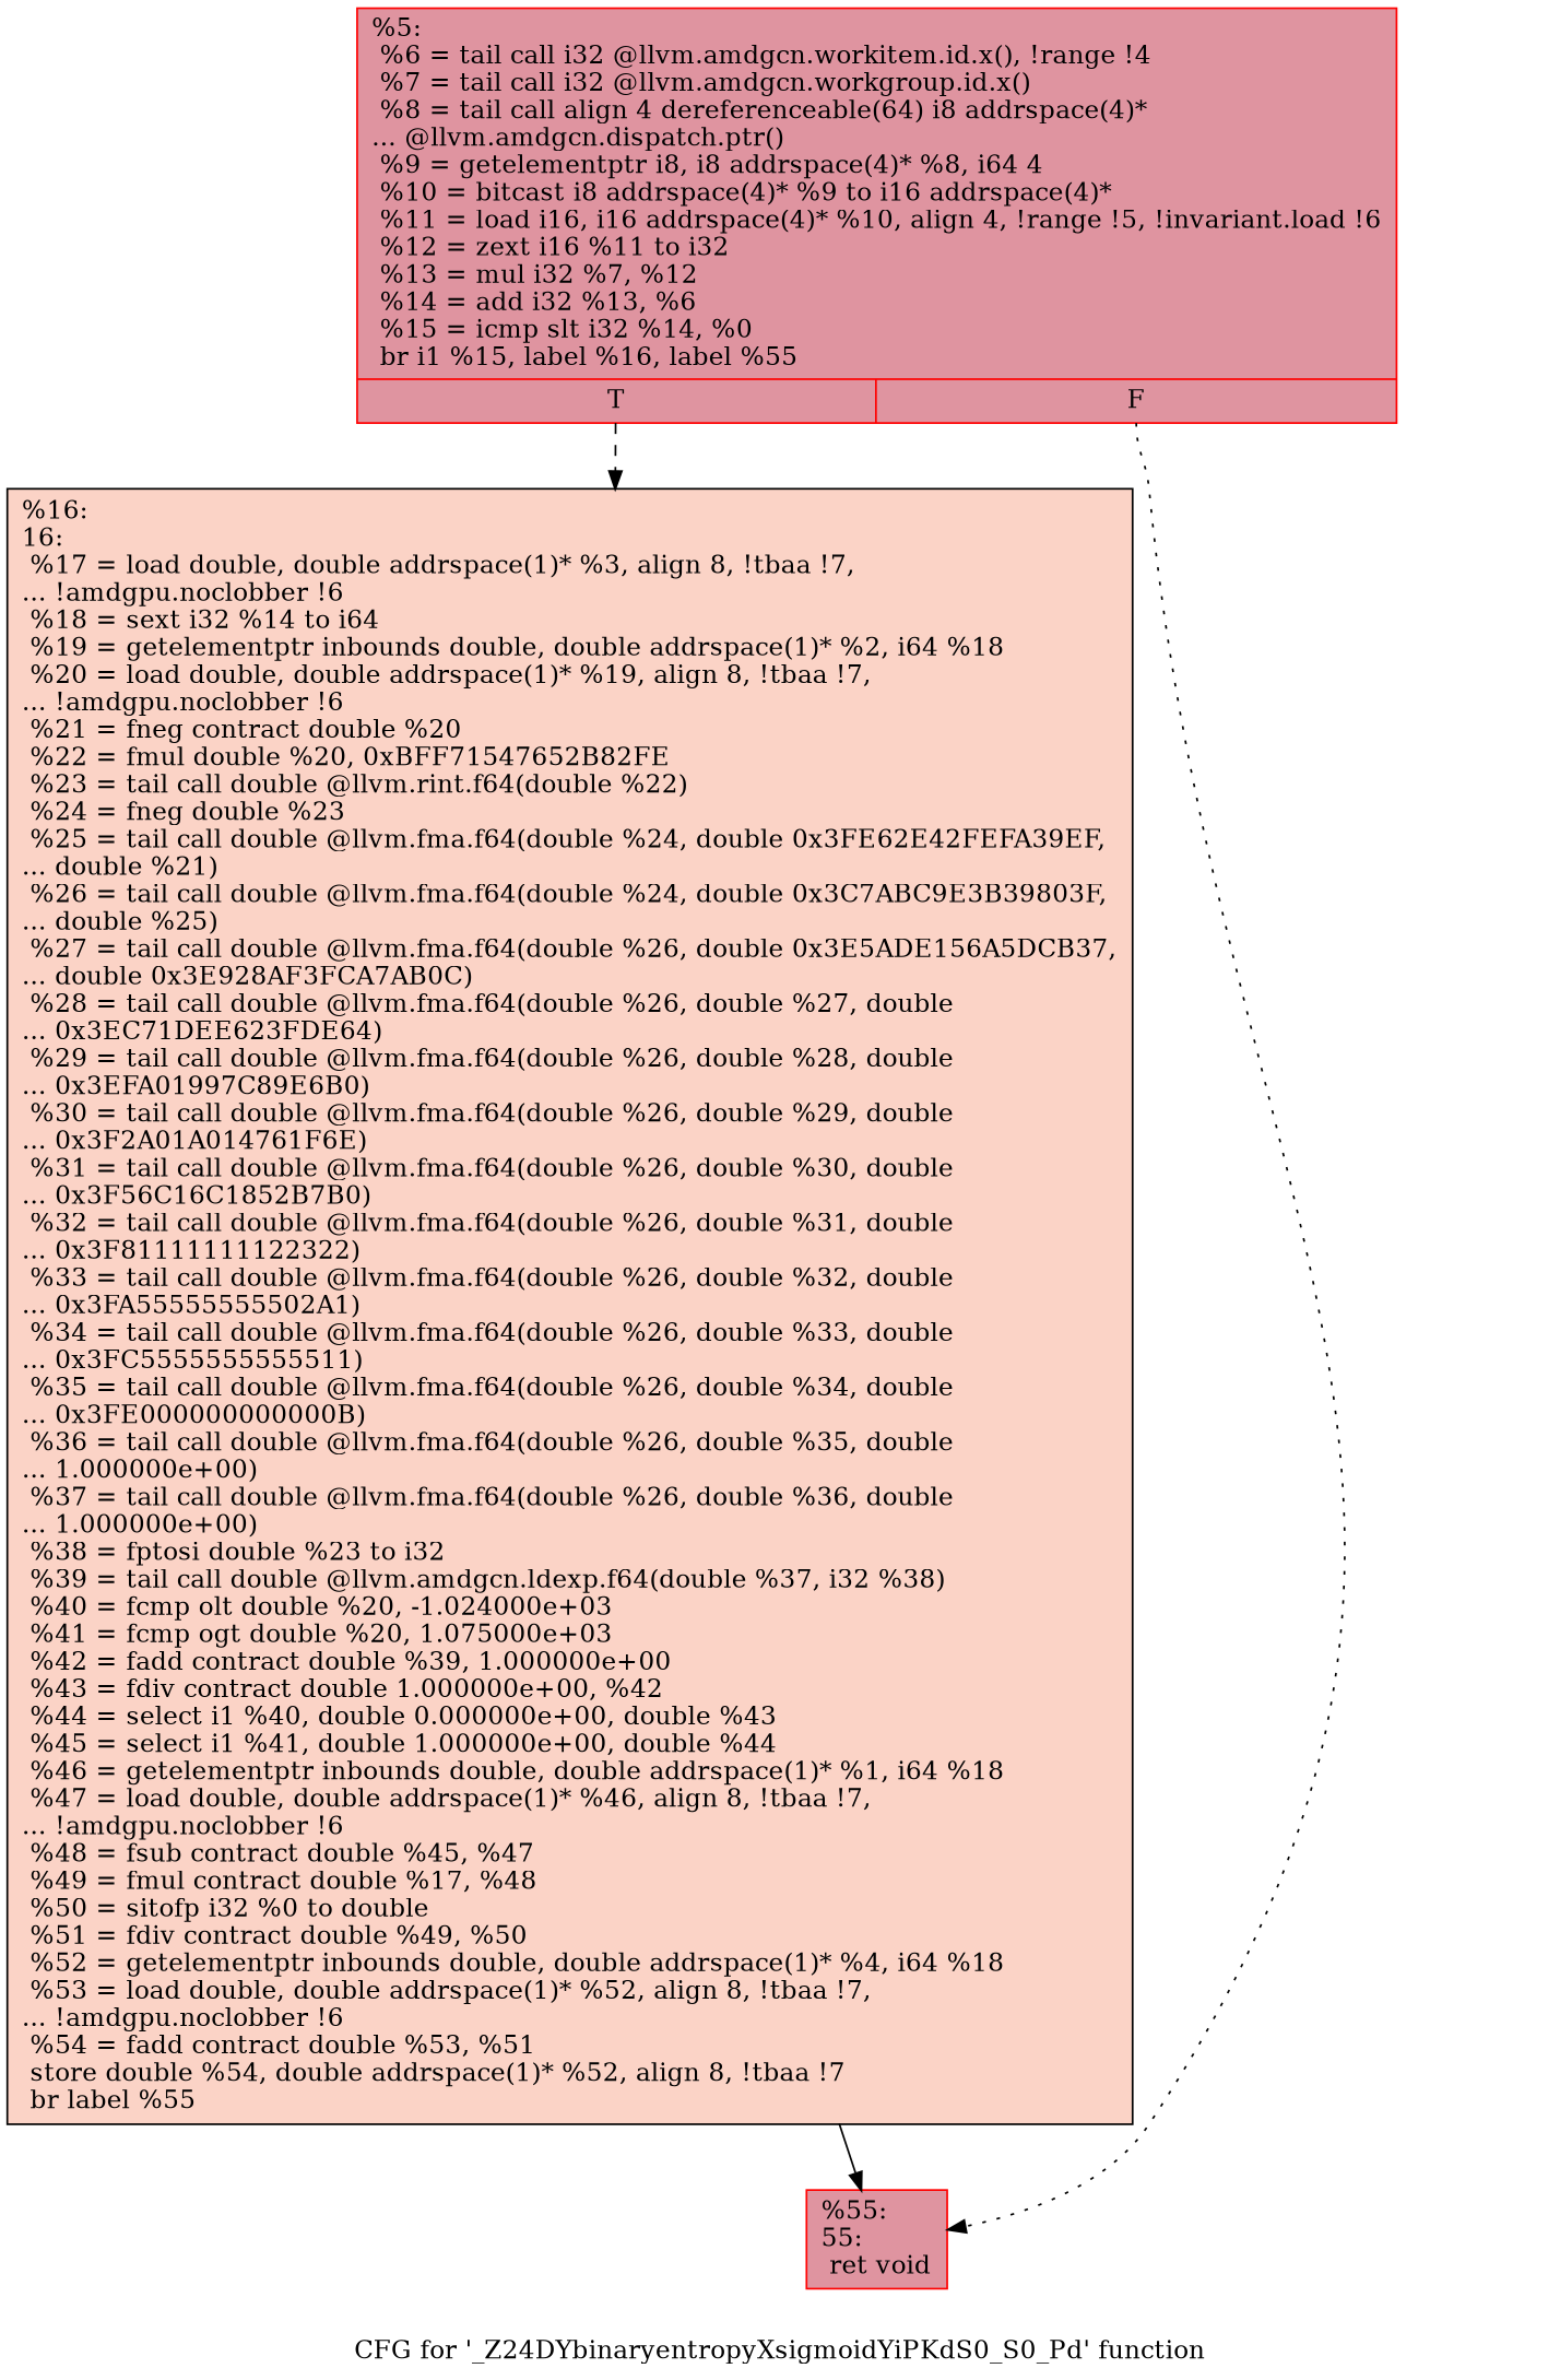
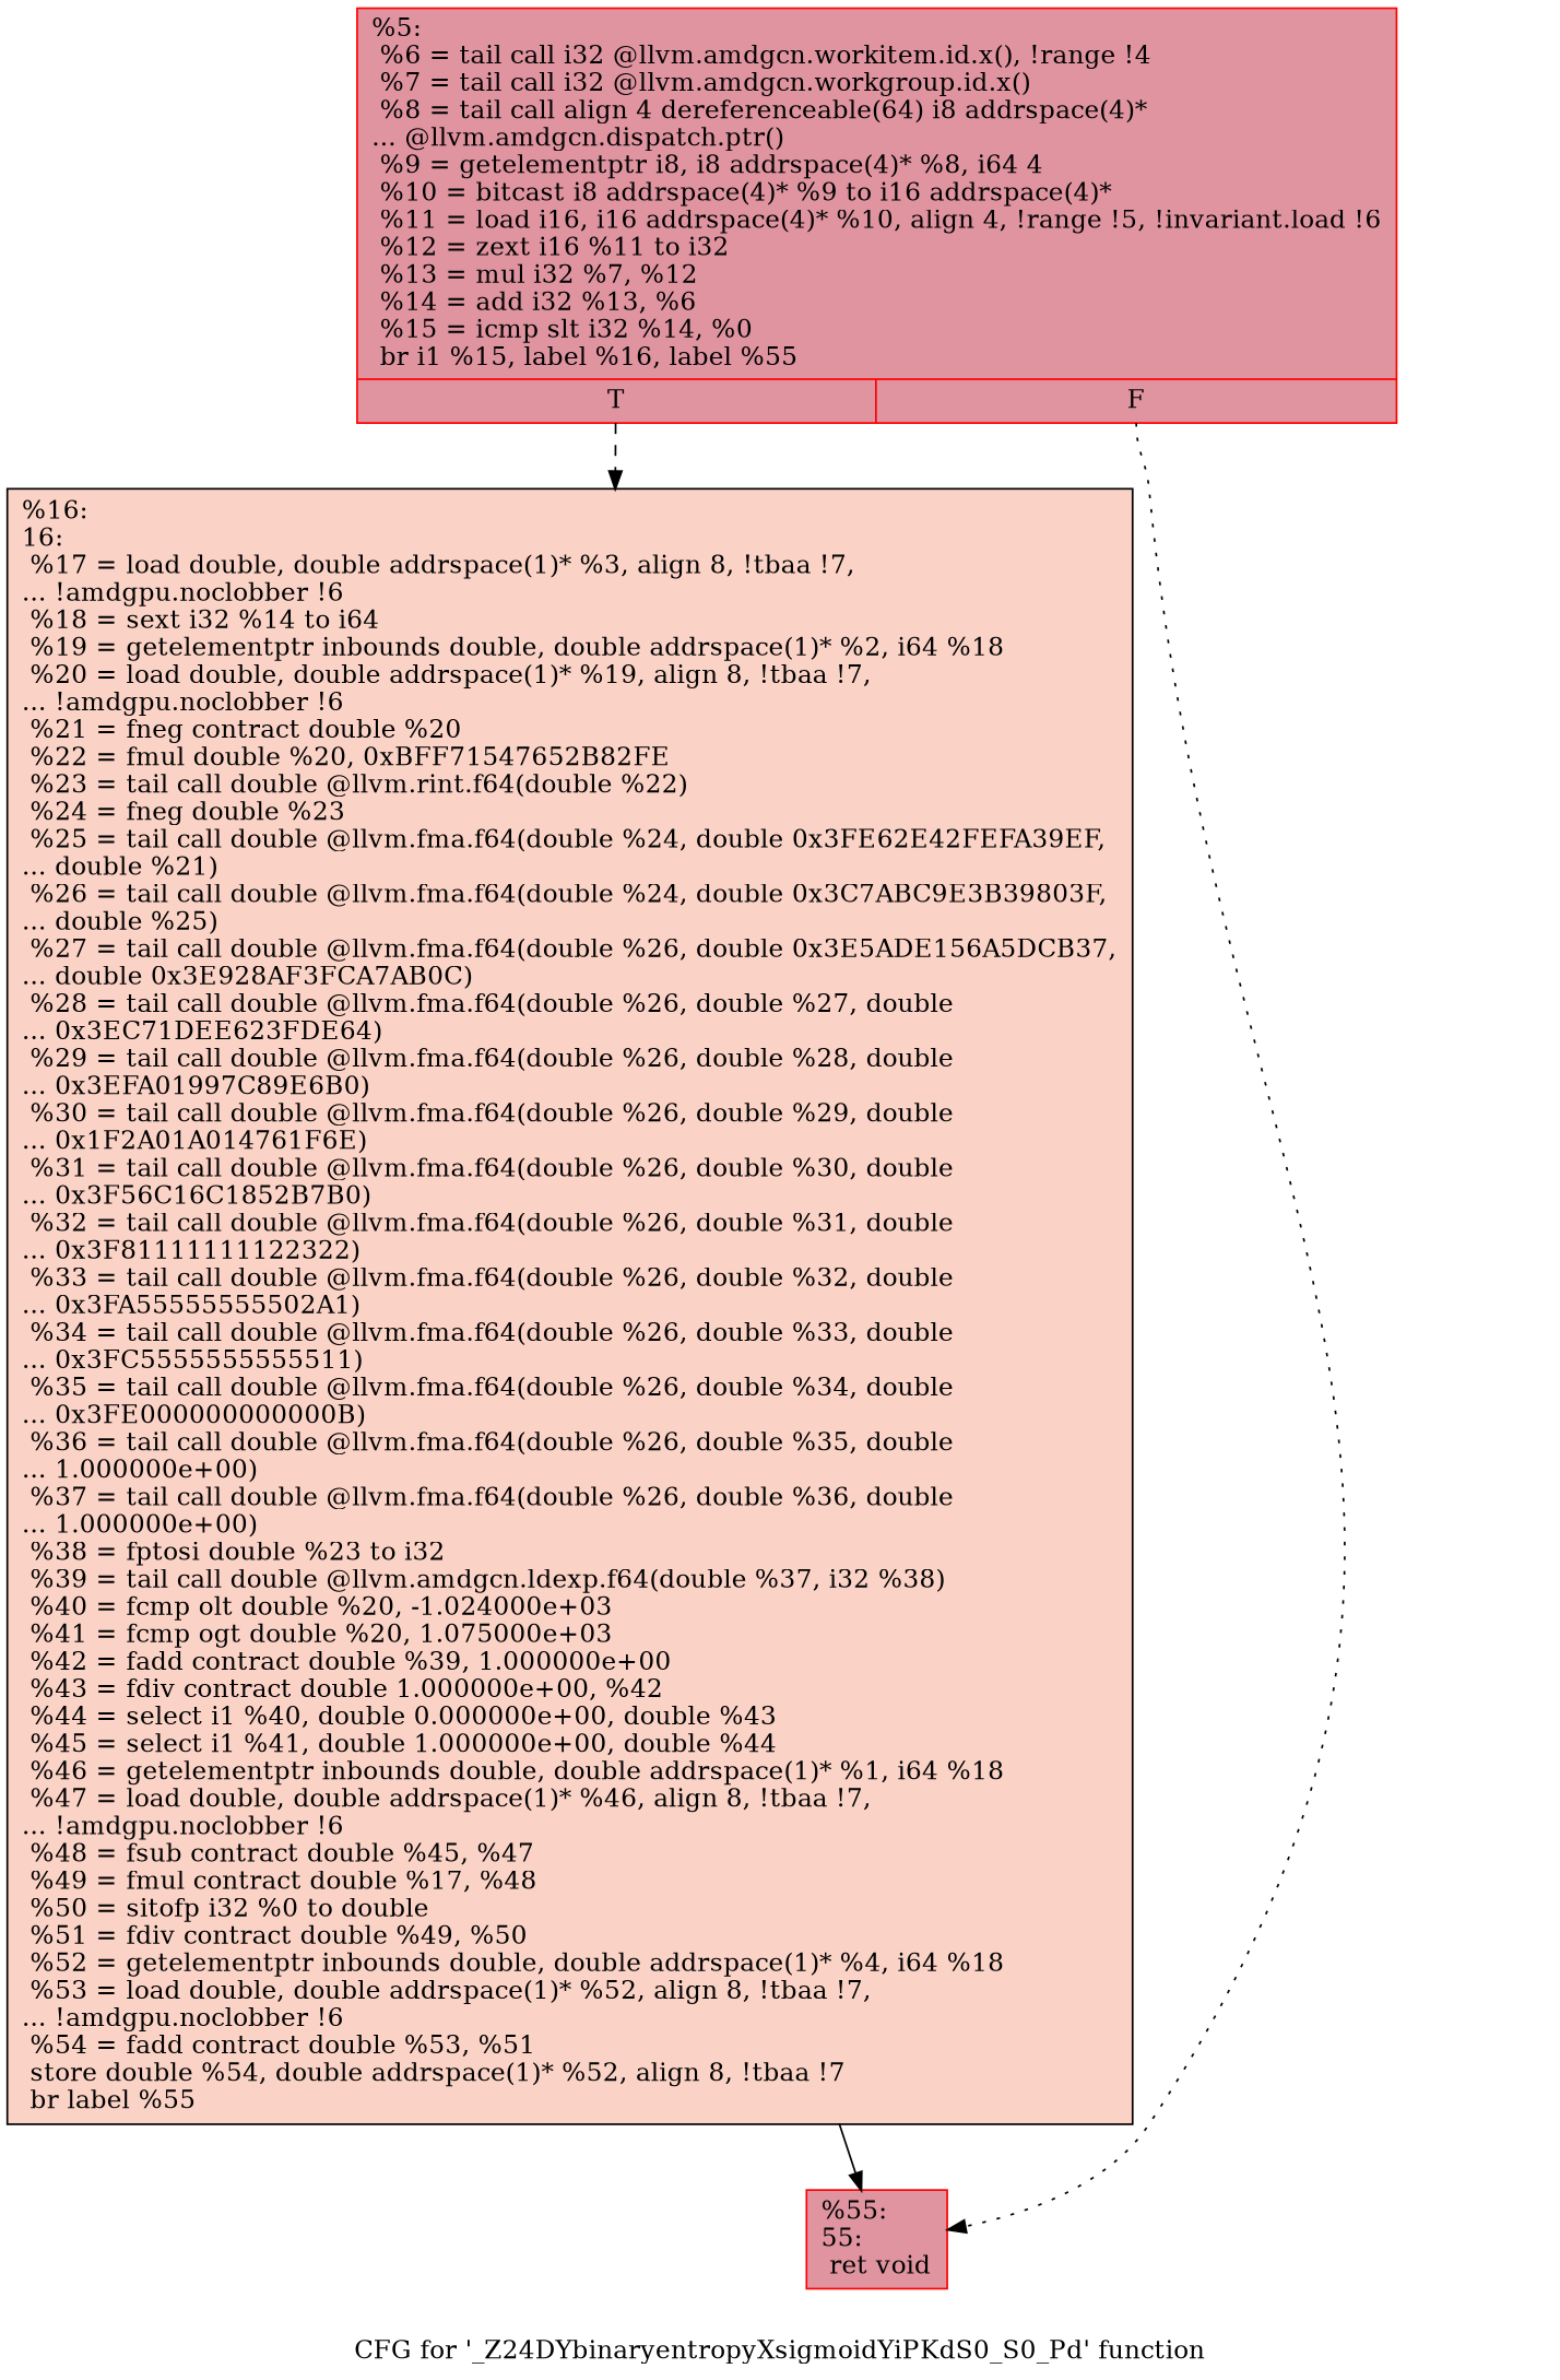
  digraph {
    label="CFG for '_Z24DYbinaryentropyXsigmoidYiPKdS0_S0_Pd' function"
    node [color=red fillcolor="#b70d2870" shape=record style=filled]
    n1 [label="{%5:\l  %6 = tail call i32 @llvm.amdgcn.workitem.id.x(), !range !4\l  %7 = tail call i32 @llvm.amdgcn.workgroup.id.x()\l  %8 = tail call align 4 dereferenceable(64) i8 addrspace(4)*\l... @llvm.amdgcn.dispatch.ptr()\l  %9 = getelementptr i8, i8 addrspace(4)* %8, i64 4\l  %10 = bitcast i8 addrspace(4)* %9 to i16 addrspace(4)*\l  %11 = load i16, i16 addrspace(4)* %10, align 4, !range !5, !invariant.load !6\l  %12 = zext i16 %11 to i32\l  %13 = mul i32 %7, %12\l  %14 = add i32 %13, %6\l  %15 = icmp slt i32 %14, %0\l  br i1 %15, label %16, label %55\l|{<s0>T|<s1>F}}"]
-   n2 [color=black fillcolor="#f59c7d70" label="{%16:\l16:                                               \l  %17 = load double, double addrspace(1)* %3, align 8, !tbaa !7,\l... !amdgpu.noclobber !6\l  %18 = sext i32 %14 to i64\l  %19 = getelementptr inbounds double, double addrspace(1)* %2, i64 %18\l  %20 = load double, double addrspace(1)* %19, align 8, !tbaa !7,\l... !amdgpu.noclobber !6\l  %21 = fneg contract double %20\l  %22 = fmul double %20, 0xBFF71547652B82FE\l  %23 = tail call double @llvm.rint.f64(double %22)\l  %24 = fneg double %23\l  %25 = tail call double @llvm.fma.f64(double %24, double 0x3FE62E42FEFA39EF,\l... double %21)\l  %26 = tail call double @llvm.fma.f64(double %24, double 0x3C7ABC9E3B39803F,\l... double %25)\l  %27 = tail call double @llvm.fma.f64(double %26, double 0x3E5ADE156A5DCB37,\l... double 0x3E928AF3FCA7AB0C)\l  %28 = tail call double @llvm.fma.f64(double %26, double %27, double\l... 0x3EC71DEE623FDE64)\l  %29 = tail call double @llvm.fma.f64(double %26, double %28, double\l... 0x3EFA01997C89E6B0)\l  %30 = tail call double @llvm.fma.f64(double %26, double %29, double\l... 0x3F2A01A014761F6E)\l  %31 = tail call double @llvm.fma.f64(double %26, double %30, double\l... 0x3F56C16C1852B7B0)\l  %32 = tail call double @llvm.fma.f64(double %26, double %31, double\l... 0x3F81111111122322)\l  %33 = tail call double @llvm.fma.f64(double %26, double %32, double\l... 0x3FA55555555502A1)\l  %34 = tail call double @llvm.fma.f64(double %26, double %33, double\l... 0x3FC5555555555511)\l  %35 = tail call double @llvm.fma.f64(double %26, double %34, double\l... 0x3FE000000000000B)\l  %36 = tail call double @llvm.fma.f64(double %26, double %35, double\l... 1.000000e+00)\l  %37 = tail call double @llvm.fma.f64(double %26, double %36, double\l... 1.000000e+00)\l  %38 = fptosi double %23 to i32\l  %39 = tail call double @llvm.amdgcn.ldexp.f64(double %37, i32 %38)\l  %40 = fcmp olt double %20, -1.024000e+03\l  %41 = fcmp ogt double %20, 1.075000e+03\l  %42 = fadd contract double %39, 1.000000e+00\l  %43 = fdiv contract double 1.000000e+00, %42\l  %44 = select i1 %40, double 0.000000e+00, double %43\l  %45 = select i1 %41, double 1.000000e+00, double %44\l  %46 = getelementptr inbounds double, double addrspace(1)* %1, i64 %18\l  %47 = load double, double addrspace(1)* %46, align 8, !tbaa !7,\l... !amdgpu.noclobber !6\l  %48 = fsub contract double %45, %47\l  %49 = fmul contract double %17, %48\l  %50 = sitofp i32 %0 to double\l  %51 = fdiv contract double %49, %50\l  %52 = getelementptr inbounds double, double addrspace(1)* %4, i64 %18\l  %53 = load double, double addrspace(1)* %52, align 8, !tbaa !7,\l... !amdgpu.noclobber !6\l  %54 = fadd contract double %53, %51\l  store double %54, double addrspace(1)* %52, align 8, !tbaa !7\l  br label %55\l}"]
+   n2 [color=black fillcolor="#f59c7d70" label="{%16:\l16:                                               \l  %17 = load double, double addrspace(1)* %3, align 8, !tbaa !7,\l... !amdgpu.noclobber !6\l  %18 = sext i32 %14 to i64\l  %19 = getelementptr inbounds double, double addrspace(1)* %2, i64 %18\l  %20 = load double, double addrspace(1)* %19, align 8, !tbaa !7,\l... !amdgpu.noclobber !6\l  %21 = fneg contract double %20\l  %22 = fmul double %20, 0xBFF71547652B82FE\l  %23 = tail call double @llvm.rint.f64(double %22)\l  %24 = fneg double %23\l  %25 = tail call double @llvm.fma.f64(double %24, double 0x3FE62E42FEFA39EF,\l... double %21)\l  %26 = tail call double @llvm.fma.f64(double %24, double 0x3C7ABC9E3B39803F,\l... double %25)\l  %27 = tail call double @llvm.fma.f64(double %26, double 0x3E5ADE156A5DCB37,\l... double 0x3E928AF3FCA7AB0C)\l  %28 = tail call double @llvm.fma.f64(double %26, double %27, double\l... 0x3EC71DEE623FDE64)\l  %29 = tail call double @llvm.fma.f64(double %26, double %28, double\l... 0x3EFA01997C89E6B0)\l  %30 = tail call double @llvm.fma.f64(double %26, double %29, double\l... 0x1F2A01A014761F6E)\l  %31 = tail call double @llvm.fma.f64(double %26, double %30, double\l... 0x3F56C16C1852B7B0)\l  %32 = tail call double @llvm.fma.f64(double %26, double %31, double\l... 0x3F81111111122322)\l  %33 = tail call double @llvm.fma.f64(double %26, double %32, double\l... 0x3FA55555555502A1)\l  %34 = tail call double @llvm.fma.f64(double %26, double %33, double\l... 0x3FC5555555555511)\l  %35 = tail call double @llvm.fma.f64(double %26, double %34, double\l... 0x3FE000000000000B)\l  %36 = tail call double @llvm.fma.f64(double %26, double %35, double\l... 1.000000e+00)\l  %37 = tail call double @llvm.fma.f64(double %26, double %36, double\l... 1.000000e+00)\l  %38 = fptosi double %23 to i32\l  %39 = tail call double @llvm.amdgcn.ldexp.f64(double %37, i32 %38)\l  %40 = fcmp olt double %20, -1.024000e+03\l  %41 = fcmp ogt double %20, 1.075000e+03\l  %42 = fadd contract double %39, 1.000000e+00\l  %43 = fdiv contract double 1.000000e+00, %42\l  %44 = select i1 %40, double 0.000000e+00, double %43\l  %45 = select i1 %41, double 1.000000e+00, double %44\l  %46 = getelementptr inbounds double, double addrspace(1)* %1, i64 %18\l  %47 = load double, double addrspace(1)* %46, align 8, !tbaa !7,\l... !amdgpu.noclobber !6\l  %48 = fsub contract double %45, %47\l  %49 = fmul contract double %17, %48\l  %50 = sitofp i32 %0 to double\l  %51 = fdiv contract double %49, %50\l  %52 = getelementptr inbounds double, double addrspace(1)* %4, i64 %18\l  %53 = load double, double addrspace(1)* %52, align 8, !tbaa !7,\l... !amdgpu.noclobber !6\l  %54 = fadd contract double %53, %51\l  store double %54, double addrspace(1)* %52, align 8, !tbaa !7\l  br label %55\l}"]
    n3 [label="{%55:\l55:                                               \l  ret void\l}"]
    n1 -> n2 [tailport=s0 style=dashed]
    n1 -> n3 [tailport=s1 style=dotted]
    n2 -> n3 [style=solid]
  }
